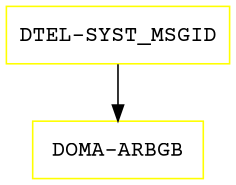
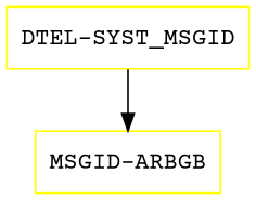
  digraph {
    fontname="Courier Prime"
    node [color=yellow shape=box fontname="Courier Prime"]
    "DTEL-SYST_MSGID"
-   "DOMA-ARBGB"
+   "DOMA-ARBGB" [label="MSGID-ARBGB"]
    "DTEL-SYST_MSGID" -> "DOMA-ARBGB" [fontname="Courier Prime"]
  }
